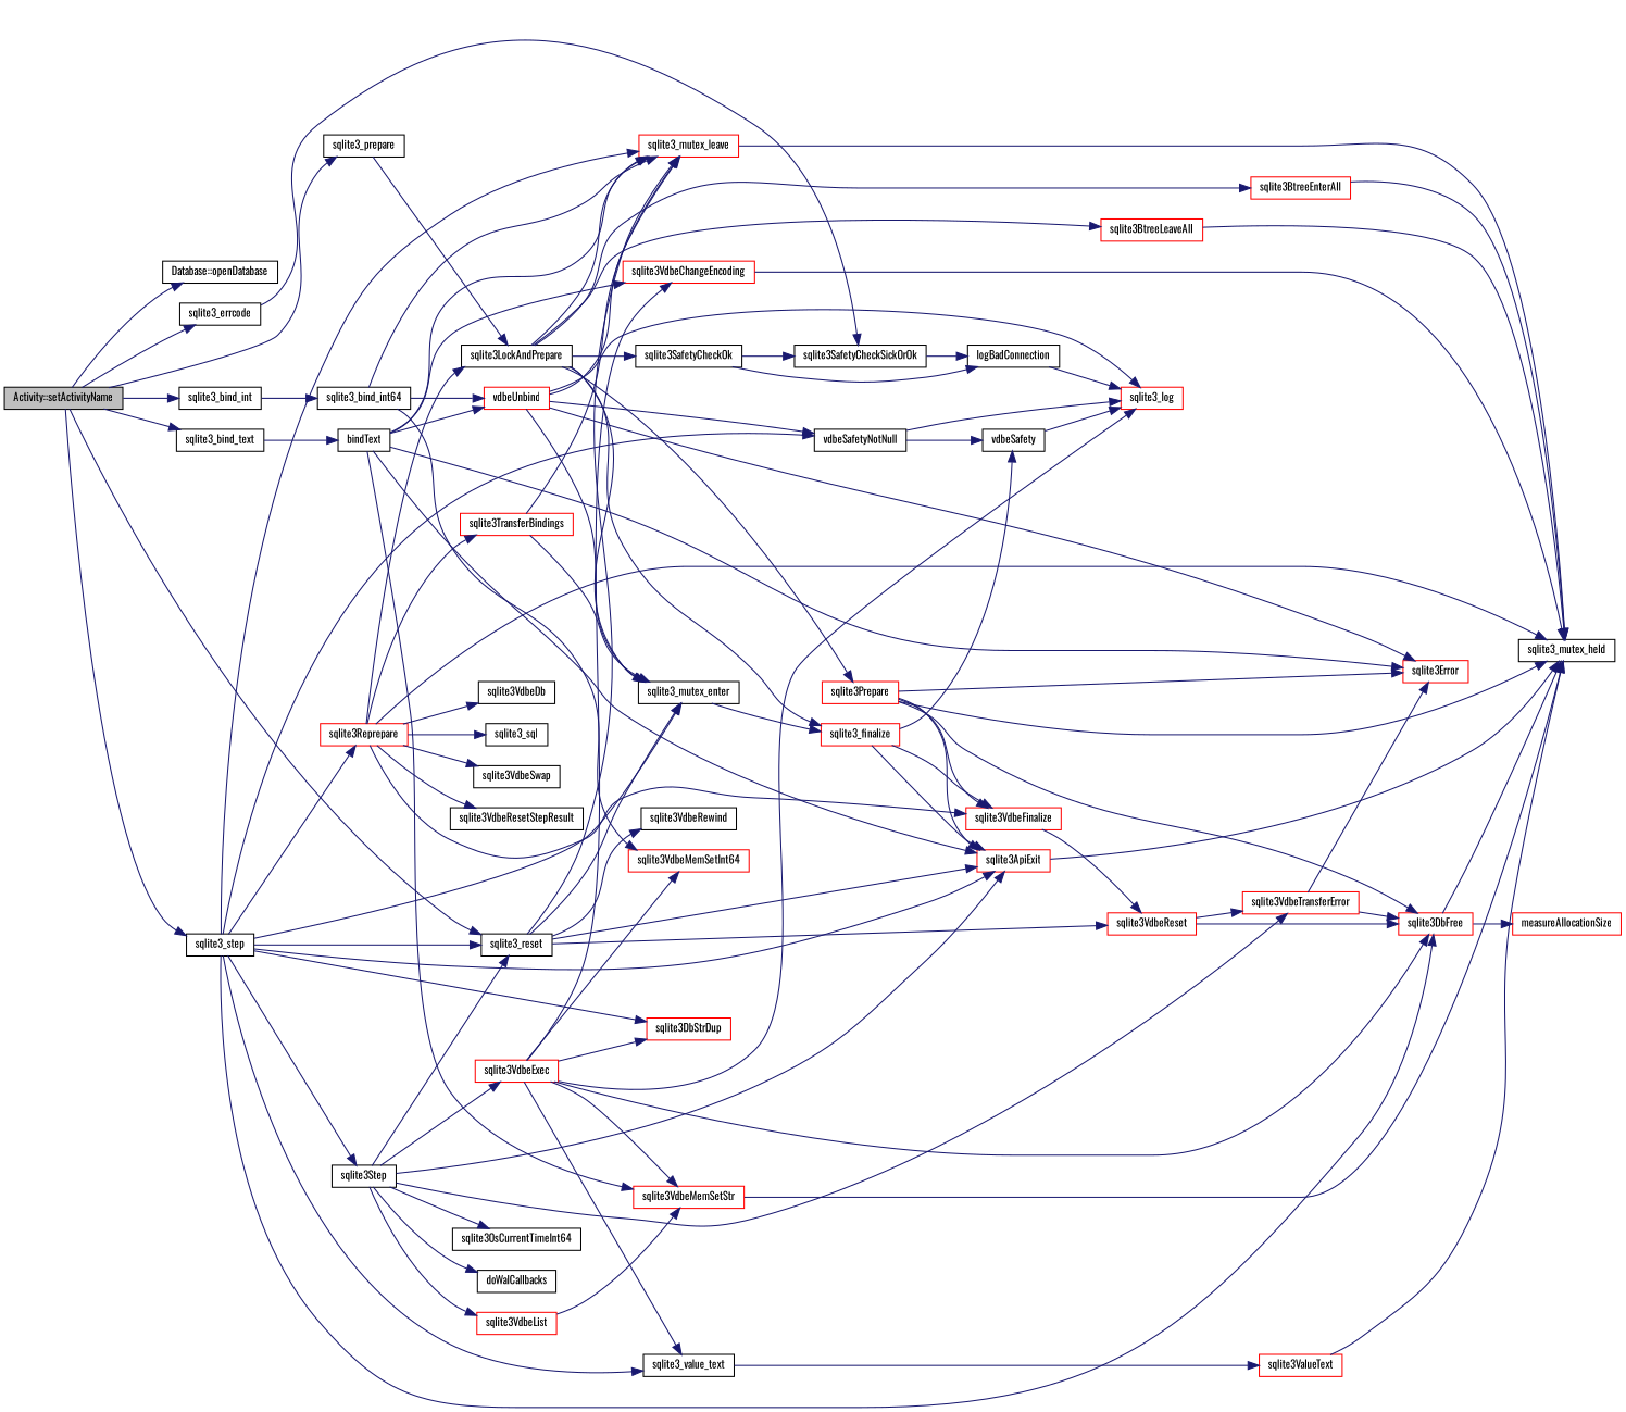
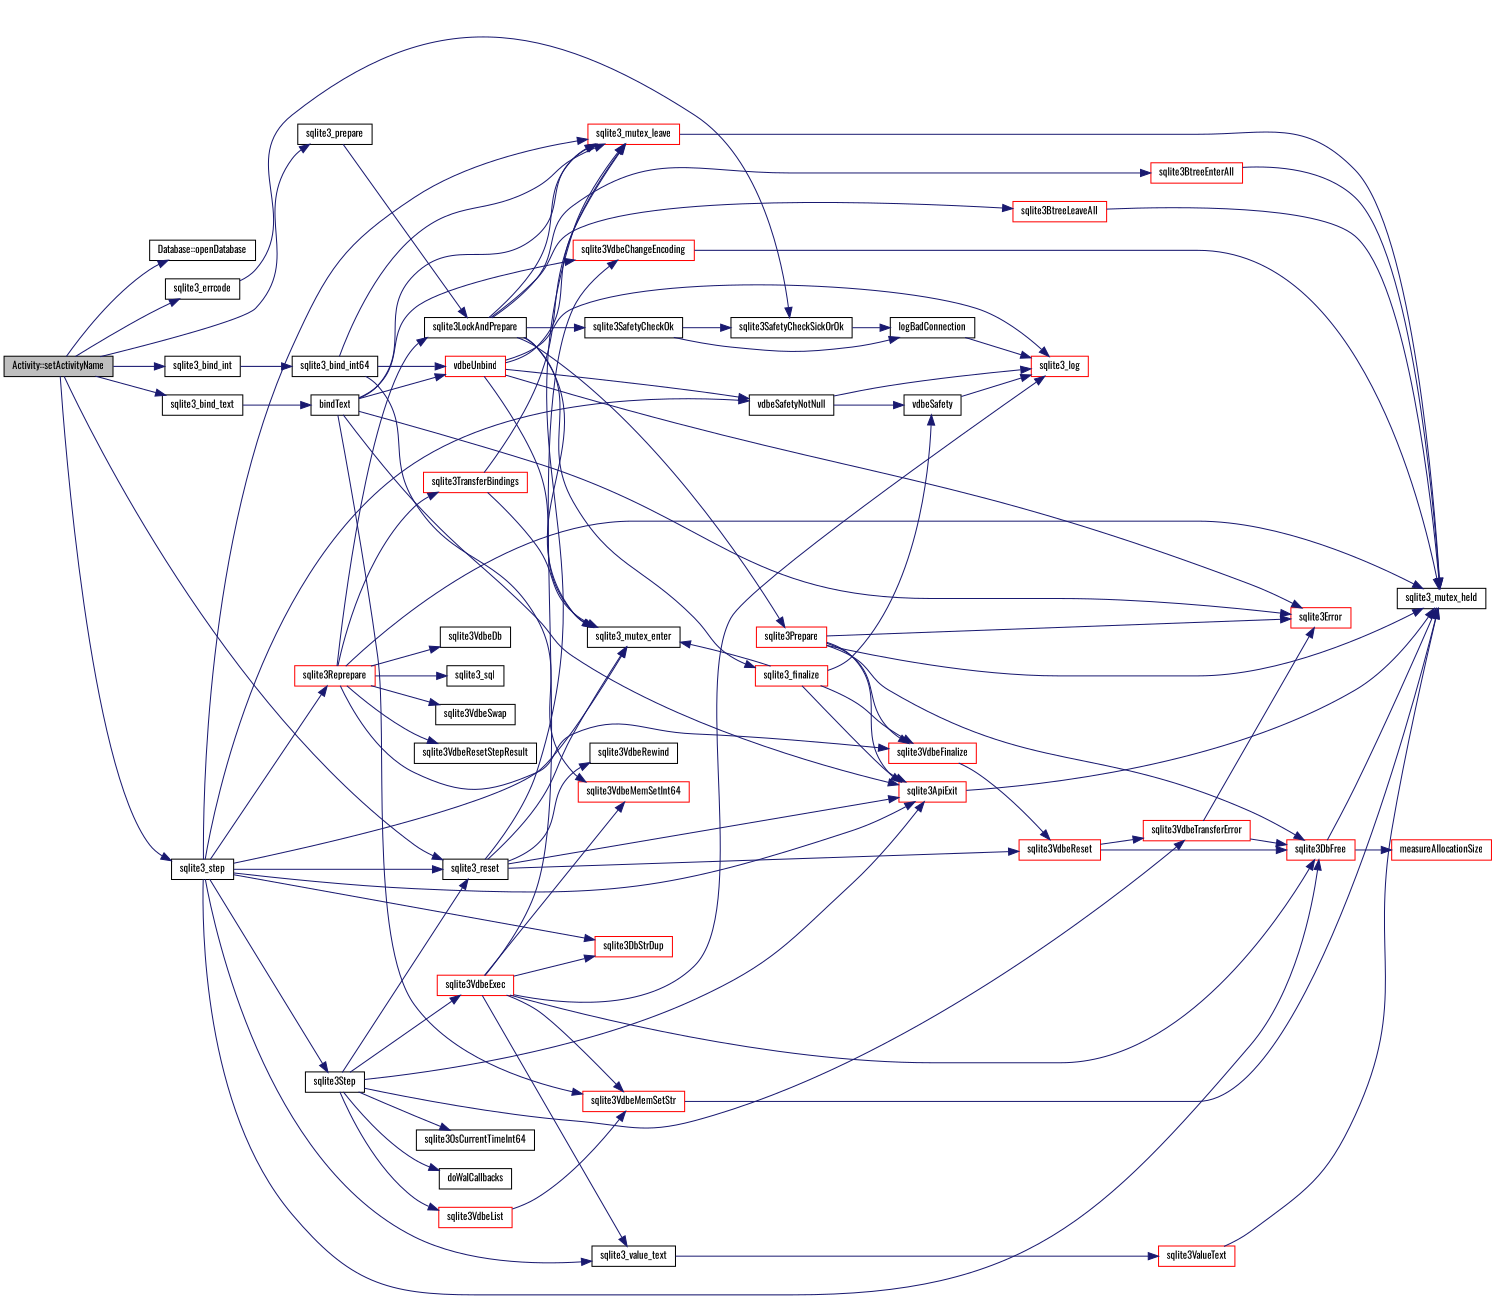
  digraph {
    fontname=Oswald
    rankdir=LR
    node [color=black fillcolor=white fontname=Oswald fontsize=10 shape=record style=filled]
    edge [color=midnightblue fontname=Oswald fontsize=10 labelfontname=FreeSans labelfontsize=10 style=solid]
    n1 [fillcolor=grey75 fontcolor=black height=0.2 label="Activity::setActivityName" width=0.4]
    n2 [height=0.2 label="Database::openDatabase" width=0.4]
    n3 [height=0.2 label=sqlite3_prepare width=0.4]
    n4 [height=0.2 label=sqlite3_errcode width=0.4]
    n5 [height=0.2 label=sqlite3_bind_text width=0.4]
    n6 [height=0.2 label=sqlite3_bind_int width=0.4]
    n7 [height=0.2 label=sqlite3_step width=0.4]
    n8 [height=0.2 label=sqlite3_reset width=0.4]
    n9 [height=0.2 label=sqlite3LockAndPrepare width=0.4]
    n10 [height=0.2 label=sqlite3SafetyCheckSickOrOk width=0.4]
    n11 [height=0.2 label=bindText width=0.4]
    n12 [height=0.2 label=sqlite3_bind_int64 width=0.4]
    n13 [height=0.2 label=sqlite3_mutex_enter width=0.4]
    n14 [color=red height=0.2 label=sqlite3_mutex_leave width=0.4]
    n15 [color=red height=0.2 label=sqlite3ApiExit width=0.4]
    n16 [color=red height=0.2 label=sqlite3DbFree width=0.4]
    n17 [height=0.2 label=vdbeSafetyNotNull width=0.4]
    n18 [height=0.2 label=sqlite3Step width=0.4]
    n19 [height=0.2 label=sqlite3_value_text width=0.4]
    n20 [color=red height=0.2 label=sqlite3DbStrDup width=0.4]
    n21 [color=red height=0.2 label=sqlite3Reprepare width=0.4]
    n22 [color=red height=0.2 label=sqlite3VdbeReset width=0.4]
    n23 [height=0.2 label=sqlite3VdbeRewind width=0.4]
    n24 [height=0.2 label=sqlite3SafetyCheckOk width=0.4]
    n25 [color=red height=0.2 label=sqlite3BtreeEnterAll width=0.4]
    n26 [color=red height=0.2 label=sqlite3Prepare width=0.4]
    n27 [color=red height=0.2 label=sqlite3_finalize width=0.4]
    n28 [color=red height=0.2 label=sqlite3BtreeLeaveAll width=0.4]
    n29 [height=0.2 label=logBadConnection width=0.4]
    n30 [height=0.2 label=sqlite3_mutex_held width=0.4]
    n31 [color=red height=0.2 label=sqlite3VdbeFinalize width=0.4]
    n32 [color=red height=0.2 label=sqlite3Error width=0.4]
    n33 [height=0.2 label=vdbeSafety width=0.4]
    n34 [color=red height=0.2 label=sqlite3_log width=0.4]
    n35 [color=red height=0.2 label=measureAllocationSize width=0.4]
    n36 [color=red height=0.2 label=sqlite3VdbeTransferError width=0.4]
    n37 [color=red height=0.2 label=vdbeUnbind width=0.4]
    n38 [color=red height=0.2 label=sqlite3VdbeMemSetStr width=0.4]
    n39 [color=red height=0.2 label=sqlite3VdbeChangeEncoding width=0.4]
    n40 [color=red height=0.2 label=sqlite3VdbeMemSetInt64 width=0.4]
    n41 [height=0.2 label=sqlite3OsCurrentTimeInt64 width=0.4]
    n42 [color=red height=0.2 label=sqlite3VdbeList width=0.4]
    n43 [color=red height=0.2 label=sqlite3VdbeExec width=0.4]
    n44 [height=0.2 label=doWalCallbacks width=0.4]
    n45 [color=red height=0.2 label=sqlite3ValueText width=0.4]
    n46 [height=0.2 label=sqlite3VdbeDb width=0.4]
    n47 [height=0.2 label=sqlite3_sql width=0.4]
    n48 [height=0.2 label=sqlite3VdbeSwap width=0.4]
    n49 [color=red height=0.2 label=sqlite3TransferBindings width=0.4]
    n50 [height=0.2 label=sqlite3VdbeResetStepResult width=0.4]
    n1 -> n2
    n1 -> n3
    n1 -> n4
    n1 -> n5
    n1 -> n6
    n1 -> n7
    n1 -> n8
    n3 -> n9
    n4 -> n10
    n5 -> n11
    n6 -> n12
    n7 -> n8
    n7 -> n13
    n7 -> n14
    n7 -> n15
    n7 -> n16
    n7 -> n17
    n7 -> n18
    n7 -> n19
    n7 -> n20
    n7 -> n21
    n8 -> n13
    n8 -> n14
    n8 -> n15
    n8 -> n22
    n8 -> n23
    n9 -> n13
    n9 -> n14
    n9 -> n24
    n9 -> n25
    n9 -> n26
    n9 -> n27
    n9 -> n28
    n10 -> n29
    n11 -> n14
    n11 -> n15
    n11 -> n32
    n11 -> n37
    n11 -> n38
    n11 -> n39
    n12 -> n14
    n12 -> n37
    n12 -> n40
    n14 -> n30
    n15 -> n30
    n16 -> n30
    n16 -> n35
    n17 -> n33
    n17 -> n34
    n18 -> n8
    n18 -> n15
    n18 -> n36
    n18 -> n41
    n18 -> n42
    n18 -> n43
    n18 -> n44
    n19 -> n45
    n21 -> n9
    n21 -> n30
    n21 -> n31
    n21 -> n46
    n21 -> n47
    n21 -> n48
    n21 -> n49
    n21 -> n50
    n22 -> n16
    n22 -> n36
    n24 -> n10
    n24 -> n29
    n25 -> n30
    n26 -> n15
    n26 -> n16
    n26 -> n30
    n26 -> n31
    n26 -> n32
-   n13 -> n27
+   n27 -> n13
    n27 -> n15
    n27 -> n31
    n27 -> n33
    n28 -> n30
    n29 -> n34
    n31 -> n22
    n33 -> n34
    n36 -> n16
    n36 -> n32
    n37 -> n13
    n37 -> n14
    n37 -> n17
    n37 -> n32
    n37 -> n34
    n38 -> n30
    n39 -> n30
    n42 -> n38
    n43 -> n16
    n43 -> n19
    n43 -> n20
    n43 -> n34
    n43 -> n38
    n43 -> n39
    n43 -> n40
    n45 -> n30
    n49 -> n13
    n49 -> n14
  }
